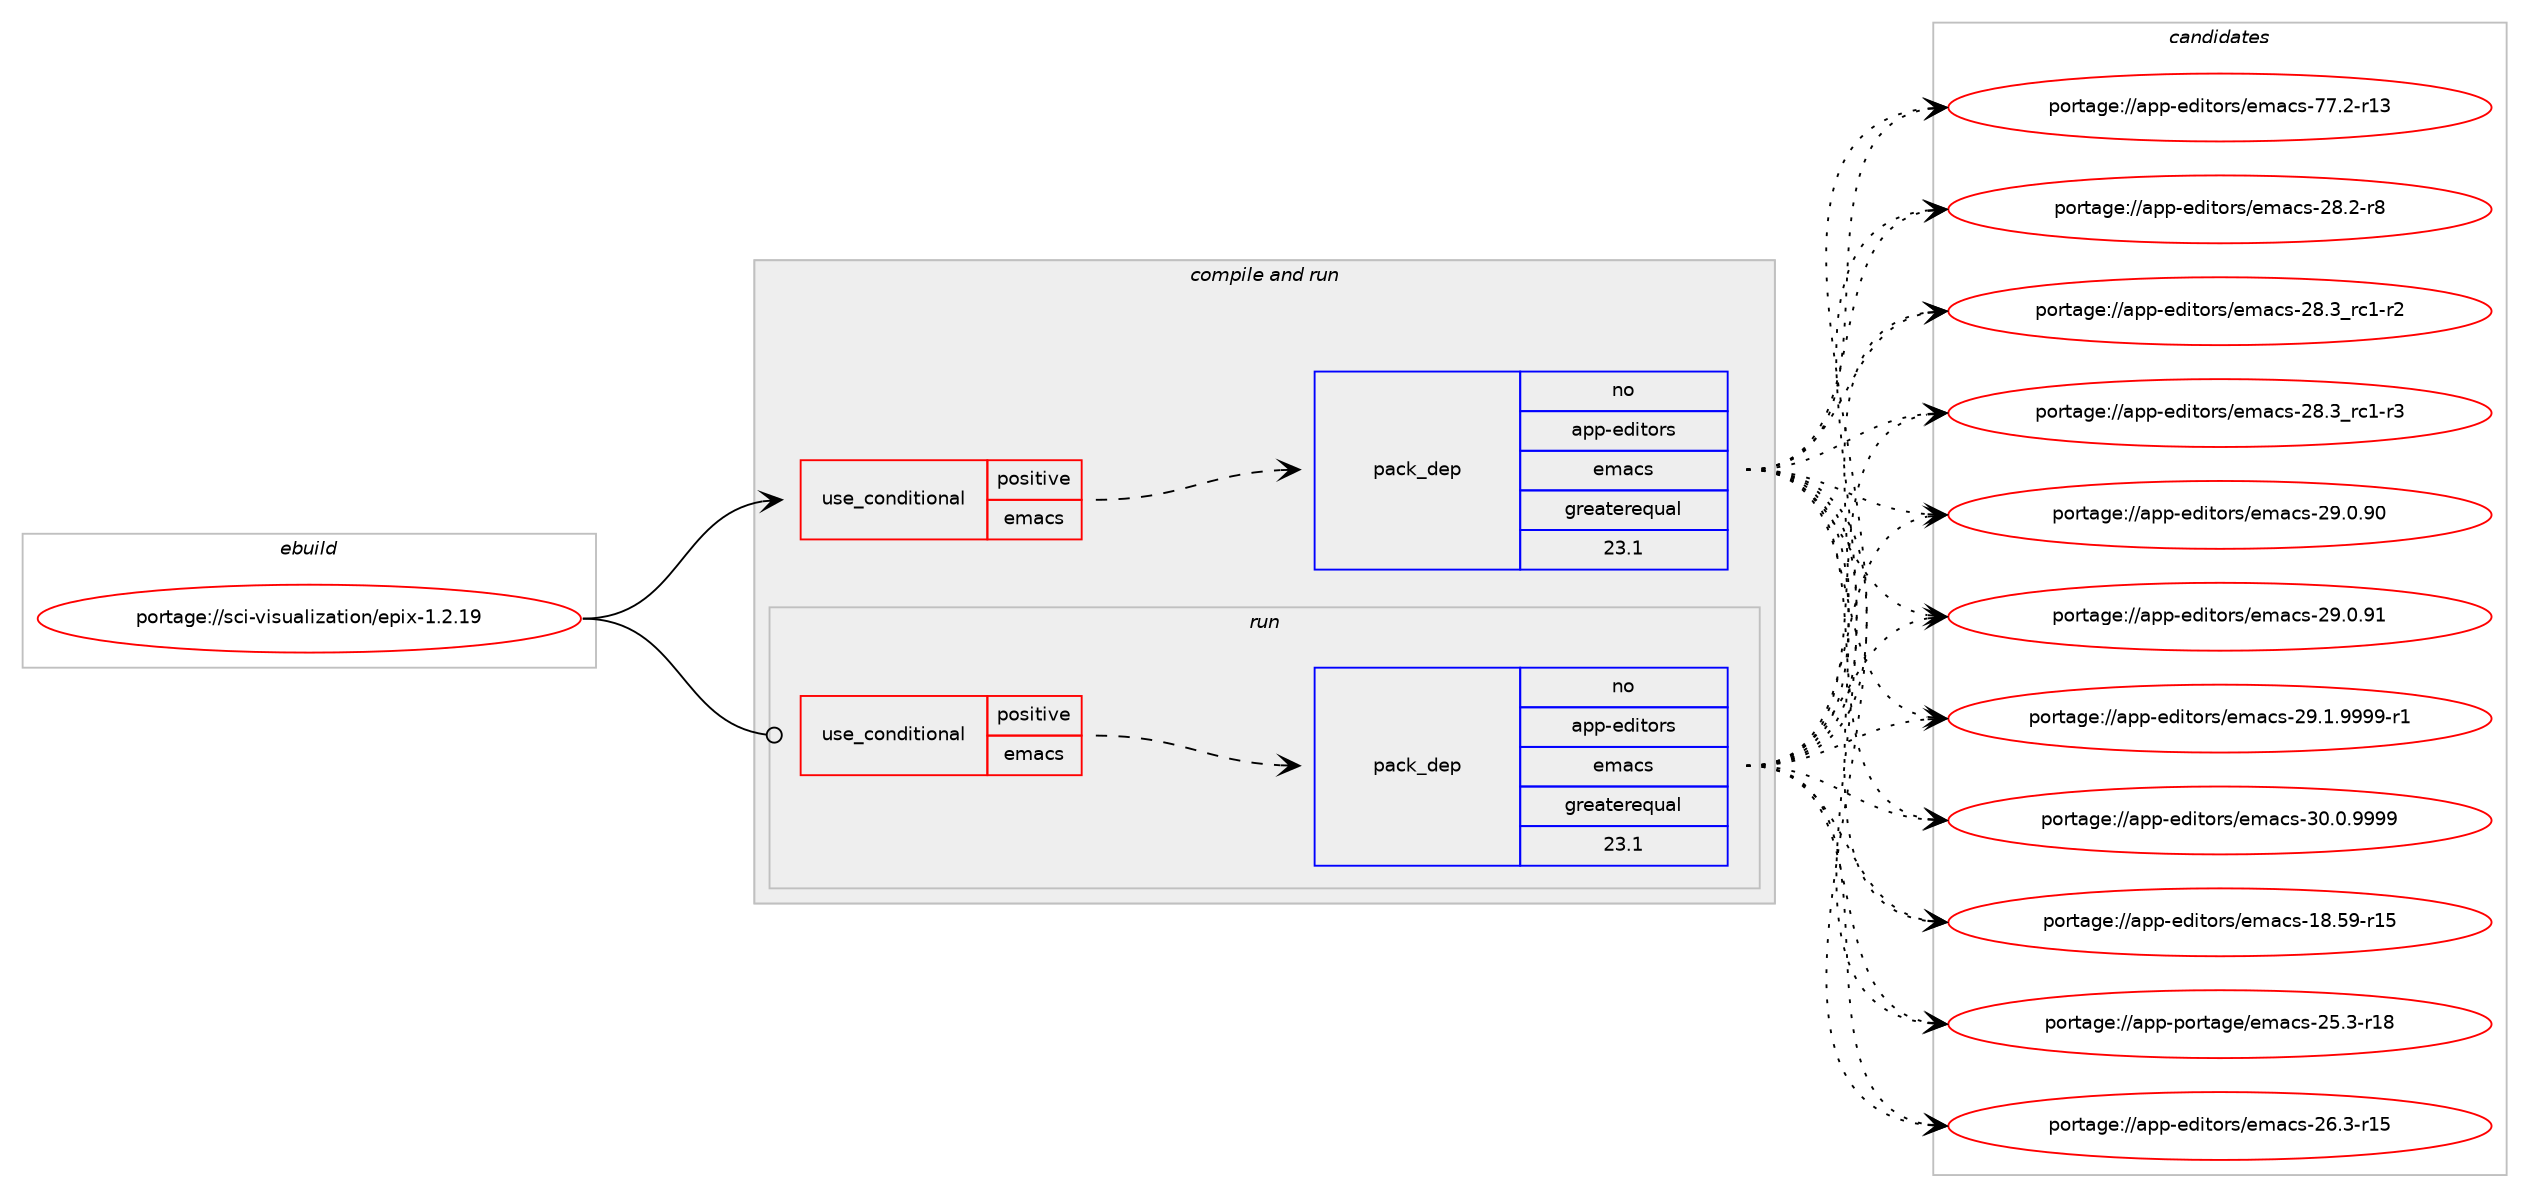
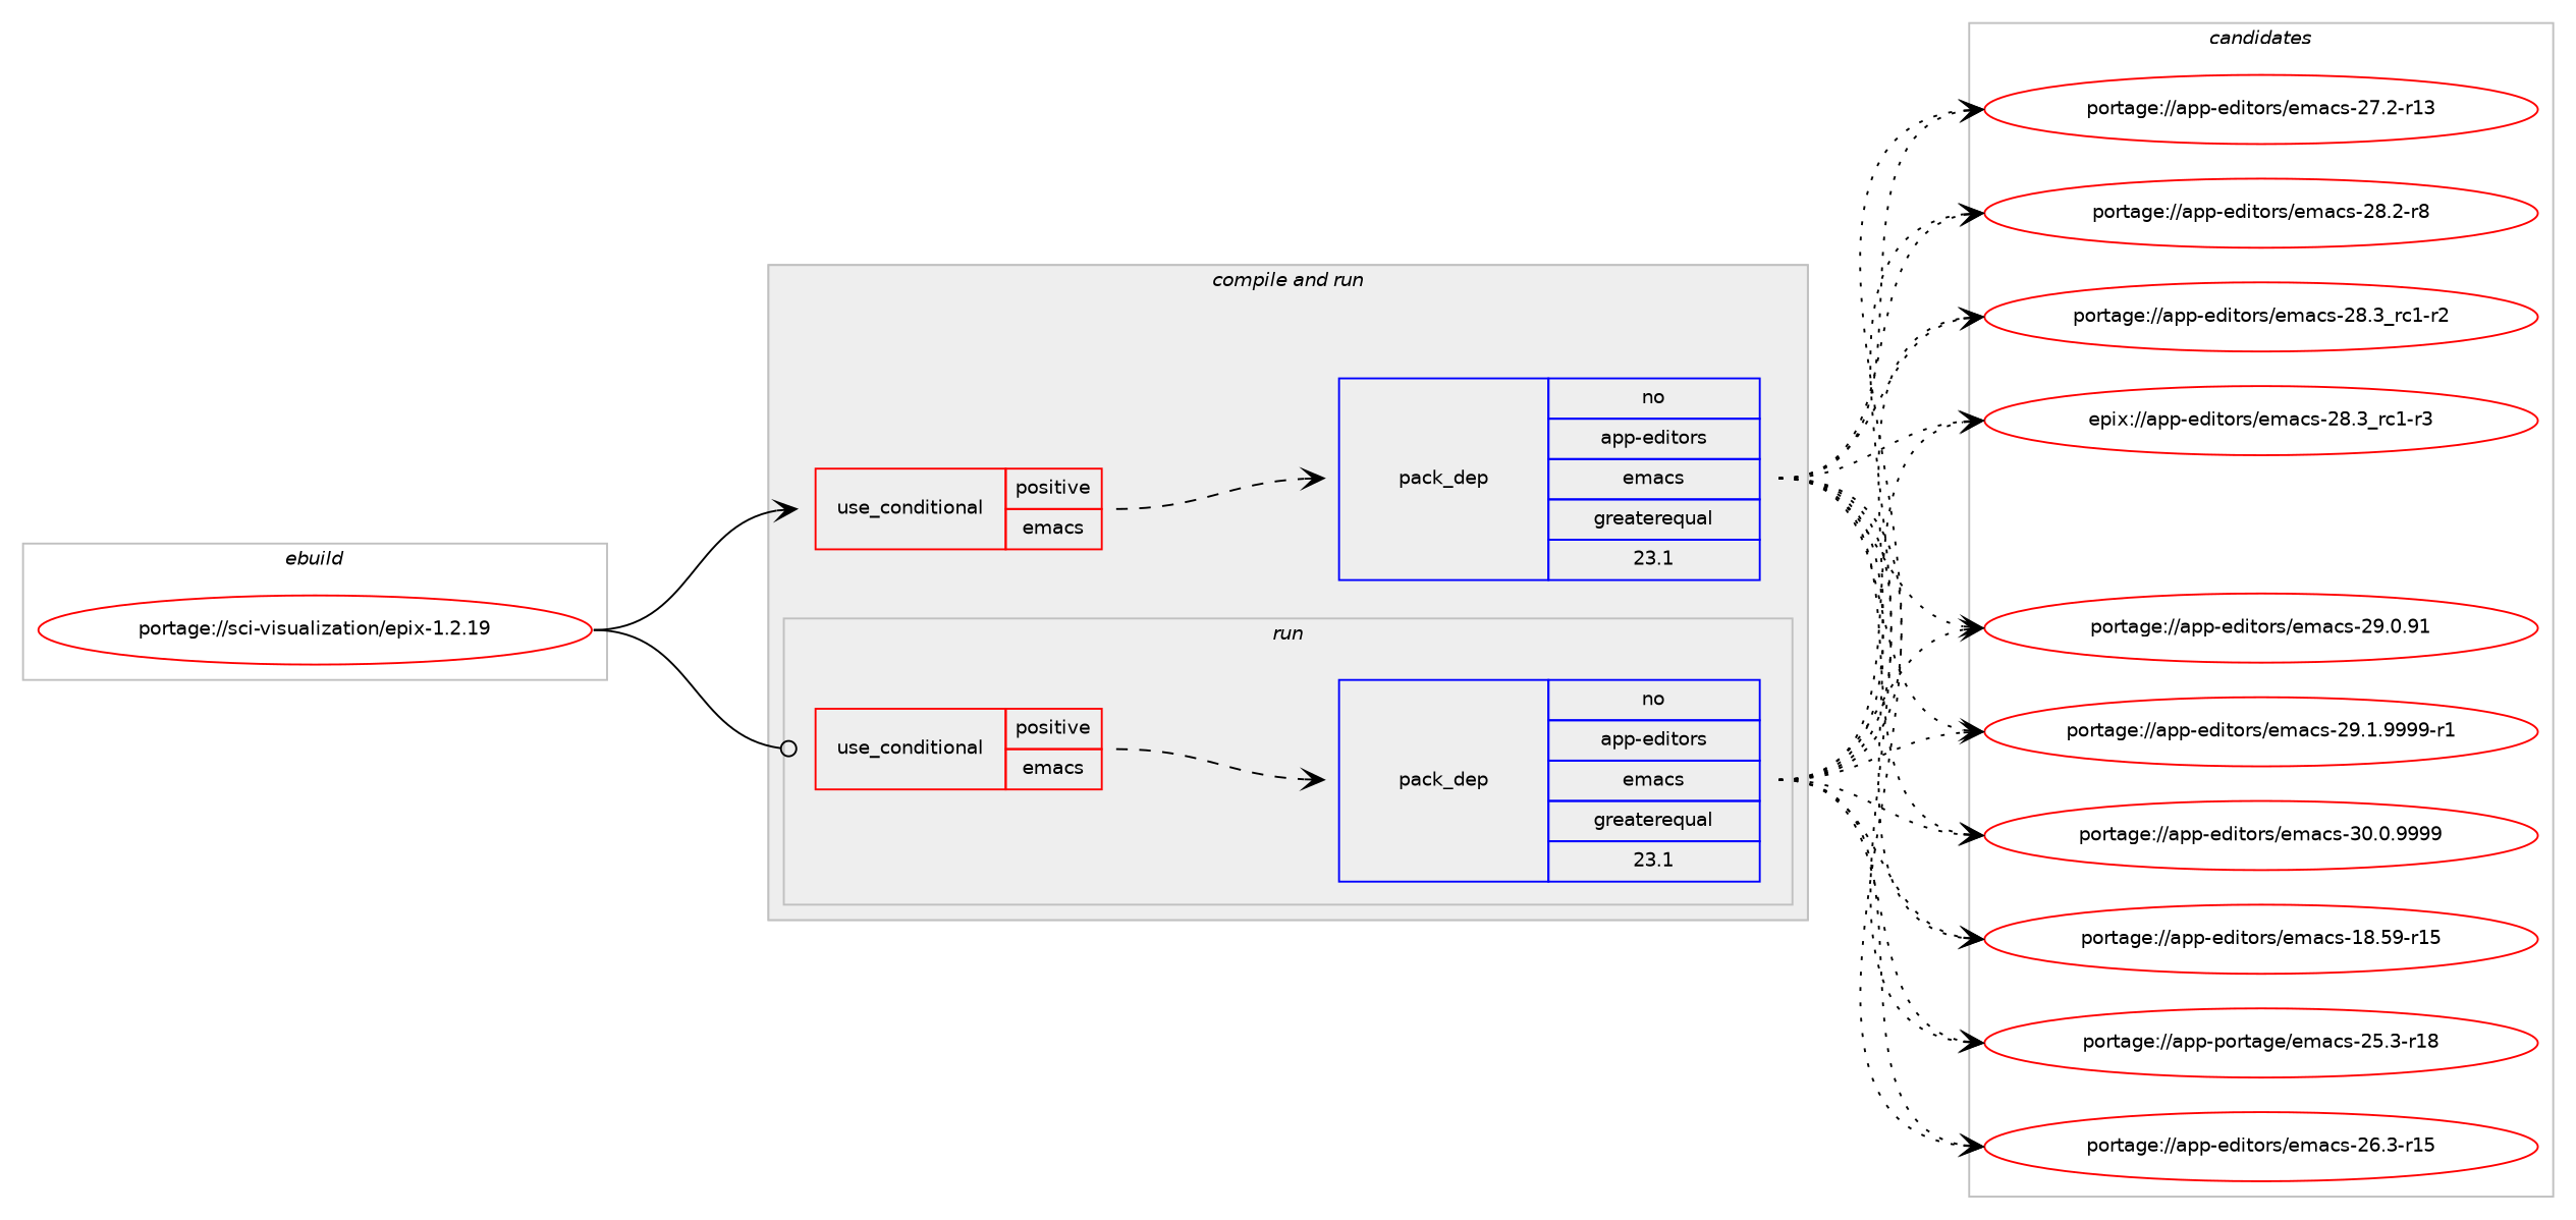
  digraph {
    compound=true
    concentrate=true
    fontname=Helvetica
    fontsize=10
    newrank=true
    rankdir=LR
    ranksep=1.5
    node [color=red fontname=Helvetica fontsize=10]
    edge [arrowhead=vee headport=w style=dotted tailport=e weight=100]
    n1 [label="portage://sci-visualization/epix-1.2.19" width=4]
    n2 [color=blue label=<<TABLE BORDER="0" CELLBORDER="1" CELLSPACING="0" CELLPADDING="4" WIDTH="220"><TR><TD ROWSPAN="6" CELLPADDING="30">pack_dep</TD></TR><TR><TD WIDTH="110">no</TD></TR><TR><TD>app-editors</TD></TR><TR><TD>emacs</TD></TR><TR><TD>greaterequal</TD></TR><TR><TD>23.1</TD></TR></TABLE>> shape=none]
    n3 [label=<<TABLE BORDER="0" CELLBORDER="1" CELLSPACING="0" CELLPADDING="4"><TR><TD ROWSPAN="3" CELLPADDING="10">use_conditional</TD></TR><TR><TD>positive</TD></TR><TR><TD>emacs</TD></TR></TABLE>> shape=none]
    n4 [color=blue label=<<TABLE BORDER="0" CELLBORDER="1" CELLSPACING="0" CELLPADDING="4" WIDTH="220"><TR><TD ROWSPAN="6" CELLPADDING="30">pack_dep</TD></TR><TR><TD WIDTH="110">no</TD></TR><TR><TD>app-editors</TD></TR><TR><TD>emacs</TD></TR><TR><TD>greaterequal</TD></TR><TR><TD>23.1</TD></TR></TABLE>> shape=none]
    n5 [label=<<TABLE BORDER="0" CELLBORDER="1" CELLSPACING="0" CELLPADDING="4"><TR><TD ROWSPAN="3" CELLPADDING="10">use_conditional</TD></TR><TR><TD>positive</TD></TR><TR><TD>emacs</TD></TR></TABLE>> shape=none]
    n6 [label="portage://app-editors/emacs-18.59-r15" width=4]
    n7 [label="portage://app-portage/emacs-25.3-r18" width=4]
    n8 [label="portage://app-editors/emacs-26.3-r15" width=4]
-   n9 [label="portage://app-editors/emacs-77.2-r13" width=4]
+   n9 [label="portage://app-editors/emacs-27.2-r13" width=4]
    n10 [label="portage://app-editors/emacs-28.2-r8" width=4]
    n11 [label="portage://app-editors/emacs-28.3_rc1-r2" width=4]
-   n12 [label="portage://app-editors/emacs-28.3_rc1-r3" width=4]
-   n13 [label="portage://app-editors/emacs-29.0.90" width=4]
+   n12 [label="epix://app-editors/emacs-28.3_rc1-r3" width=4]
    n14 [label="portage://app-editors/emacs-29.0.91" width=4]
    n15 [label="portage://app-editors/emacs-29.1.9999-r1" width=4]
    n16 [label="portage://app-editors/emacs-30.0.9999" width=4]
    subgraph cluster_1 {
      color=gray
      label=<<i>ebuild</i>>
      rank=same
      n1
    }
    subgraph cluster_2 {
      color=gray
      label=<<i>dependencies</i>>
      subgraph cluster_3 {
        color=gray
        fillcolor="#eeeeee"
        label=<<i>compile</i>>
        style=filled
        subgraph sub_4 {
          color=gray
          fillcolor="#eeeeee"
          label=<<i>compile</i>>
          style=filled
          n3
          subgraph sub_5 {
            color=gray
            fillcolor="#eeeeee"
            label=<<i>compile</i>>
            style=filled
            n2
          }
        }
      }
      subgraph cluster_6 {
        color=gray
        fillcolor="#eeeeee"
        label=<<i>compile and run</i>>
        style=filled
      }
      subgraph cluster_7 {
        color=gray
        fillcolor="#eeeeee"
        label=<<i>run</i>>
        style=filled
        subgraph sub_8 {
          color=gray
          fillcolor="#eeeeee"
          label=<<i>run</i>>
          style=filled
          n5
          subgraph sub_9 {
            color=gray
            fillcolor="#eeeeee"
            label=<<i>run</i>>
            style=filled
            n4
          }
        }
      }
    }
    subgraph cluster_10 {
      color=gray
      label=<<i>candidates</i>>
      rank=same
      subgraph sub_11 {
        color=black
        label=<<i>candidates</i>>
        nodesep=1
        rank=same
        n6
        n7
        n8
        n9
        n10
        n11
        n12
-       n13
        n14
        n15
        n16
      }
      subgraph sub_12 {
        color=black
        label=<<i>candidates</i>>
        nodesep=1
        rank=same
        n6
        n7
        n8
        n9
        n10
        n11
        n12
-       n13
        n14
        n15
        n16
      }
    }
    n1 -> n3 [style=solid weight=20]
    n1 -> n5 [arrowhead=odot style=solid weight=20]
    n2 -> n6
    n2 -> n7
    n2 -> n8
    n2 -> n9
    n2 -> n10
    n2 -> n11
    n2 -> n12
-   n2 -> n13
    n2 -> n14
    n2 -> n15
    n2 -> n16
    n3 -> n2 [style=dashed weight=20]
    n4 -> n6
    n4 -> n7
    n4 -> n8
    n4 -> n9
    n4 -> n10
    n4 -> n11
    n4 -> n12
-   n4 -> n13
    n4 -> n14
    n4 -> n15
    n4 -> n16
    n5 -> n4 [style=dashed weight=20]
  }
